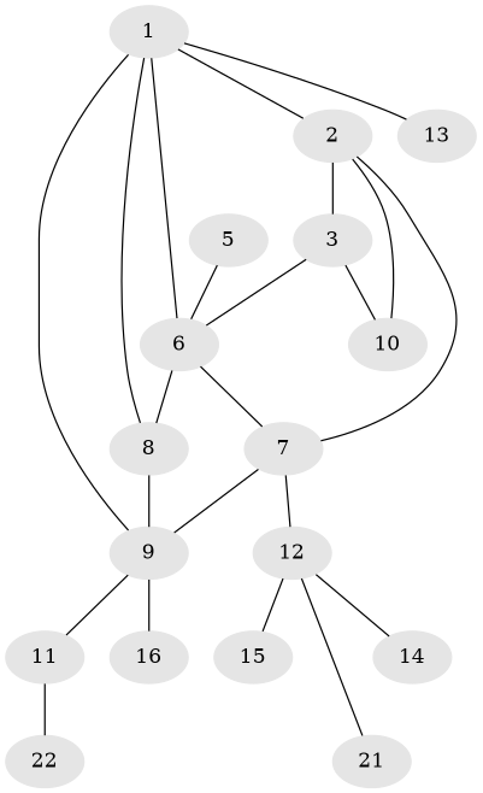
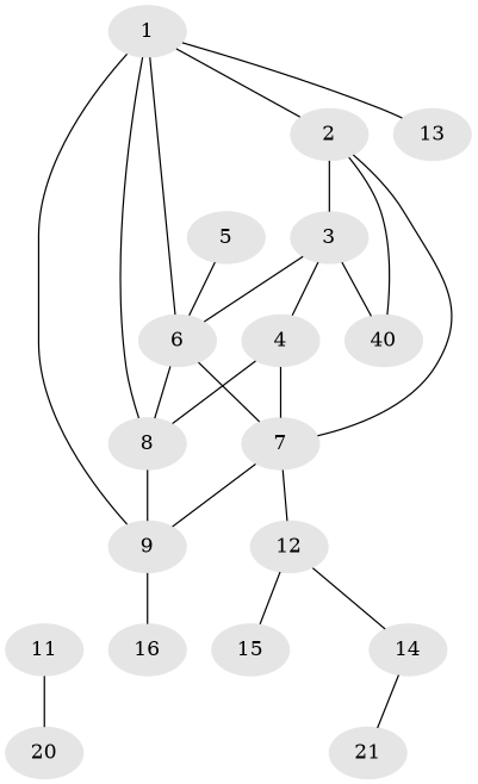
  graph {
    node [color=gray90 style=filled]
    edge [weight=1.0]
    1
    2
    6
    8
    9
    13
    3
    7
-   10
+   10 [label=40]
    11
    16
+   4
    12
    5
    14
    15
    21
-   20 [label=22]
+   20
    1 -- 2
    1 -- 6
    1 -- 8
    1 -- 9
    1 -- 13
    2 -- 3 [weight=7.0]
    2 -- 7
    2 -- 10
    6 -- 8
    6 -- 7
    8 -- 9 [weight=3.0]
-   9 -- 11
    9 -- 16
    3 -- 6
    3 -- 10
+   3 -- 4
    7 -- 9
    7 -- 12
    11 -- 20
+   4 -- 8
+   4 -- 7
    12 -- 14
    12 -- 15
-   12 -- 21
+   14 -- 21
    5 -- 6
  }
